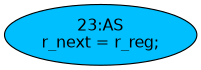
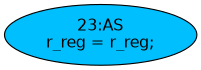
  strict digraph {
    fontname="DejaVu Sans"
-   n1 [ast="<pyverilog.vparser.ast.Assign object at 0x7f36ebba84d0>" def_var="['r_next']" fillcolor=deepskyblue label="23:AS\nr_next = r_reg;" statements="[]" style=filled typ=Assign use_var="['r_reg']" fontname="DejaVu Sans"]
+   n1 [ast="<pyverilog.vparser.ast.Assign object at 0x7f36ebba84d0>" def_var="['r_next']" fillcolor=deepskyblue label="23:AS\nr_reg = r_reg;" statements="[]" style=filled typ=Assign use_var="['r_reg']" fontname="DejaVu Sans"]
  }
